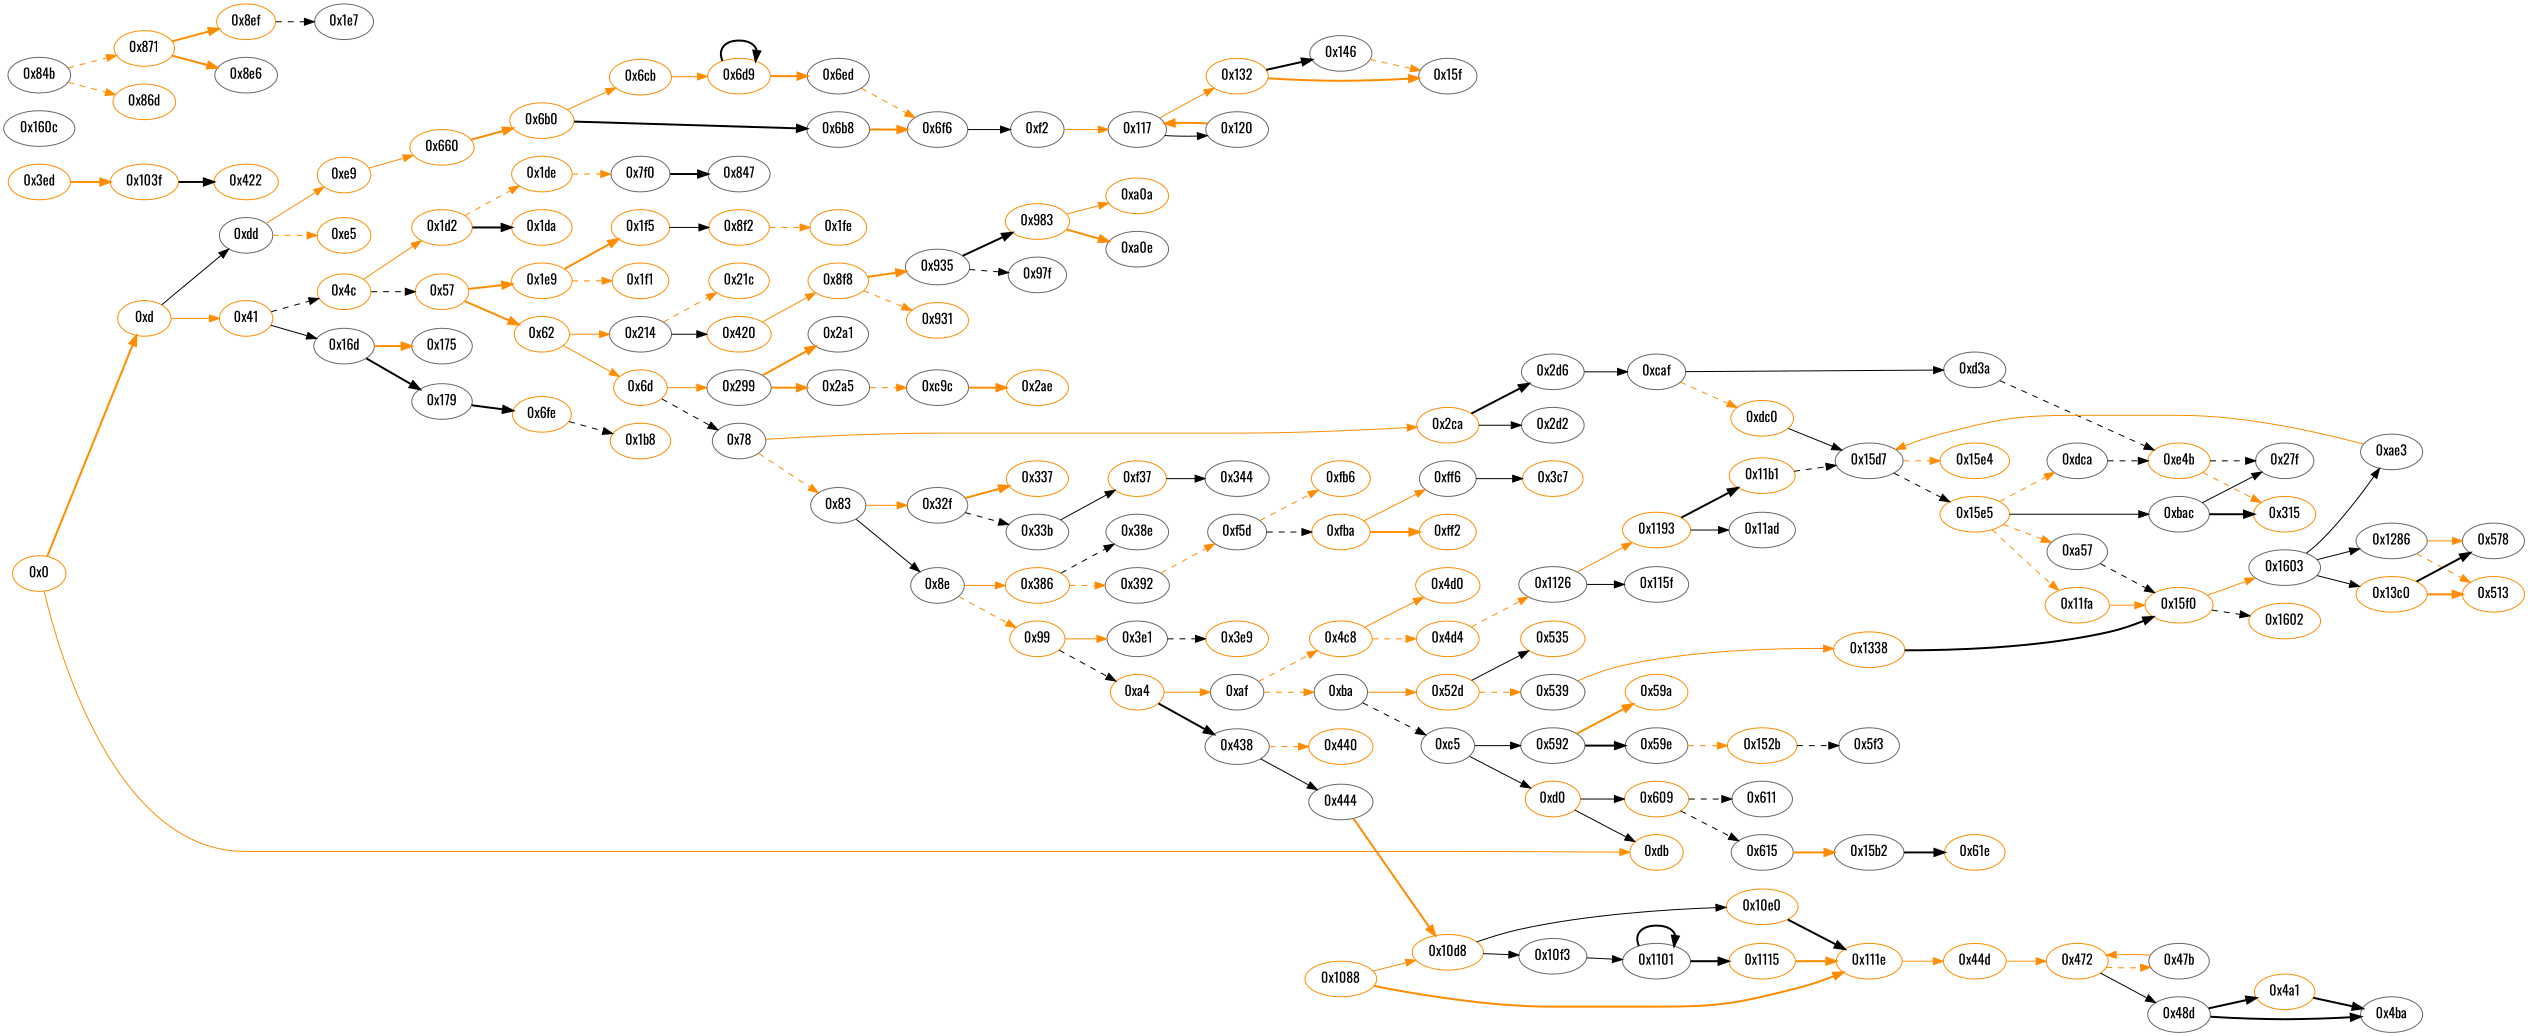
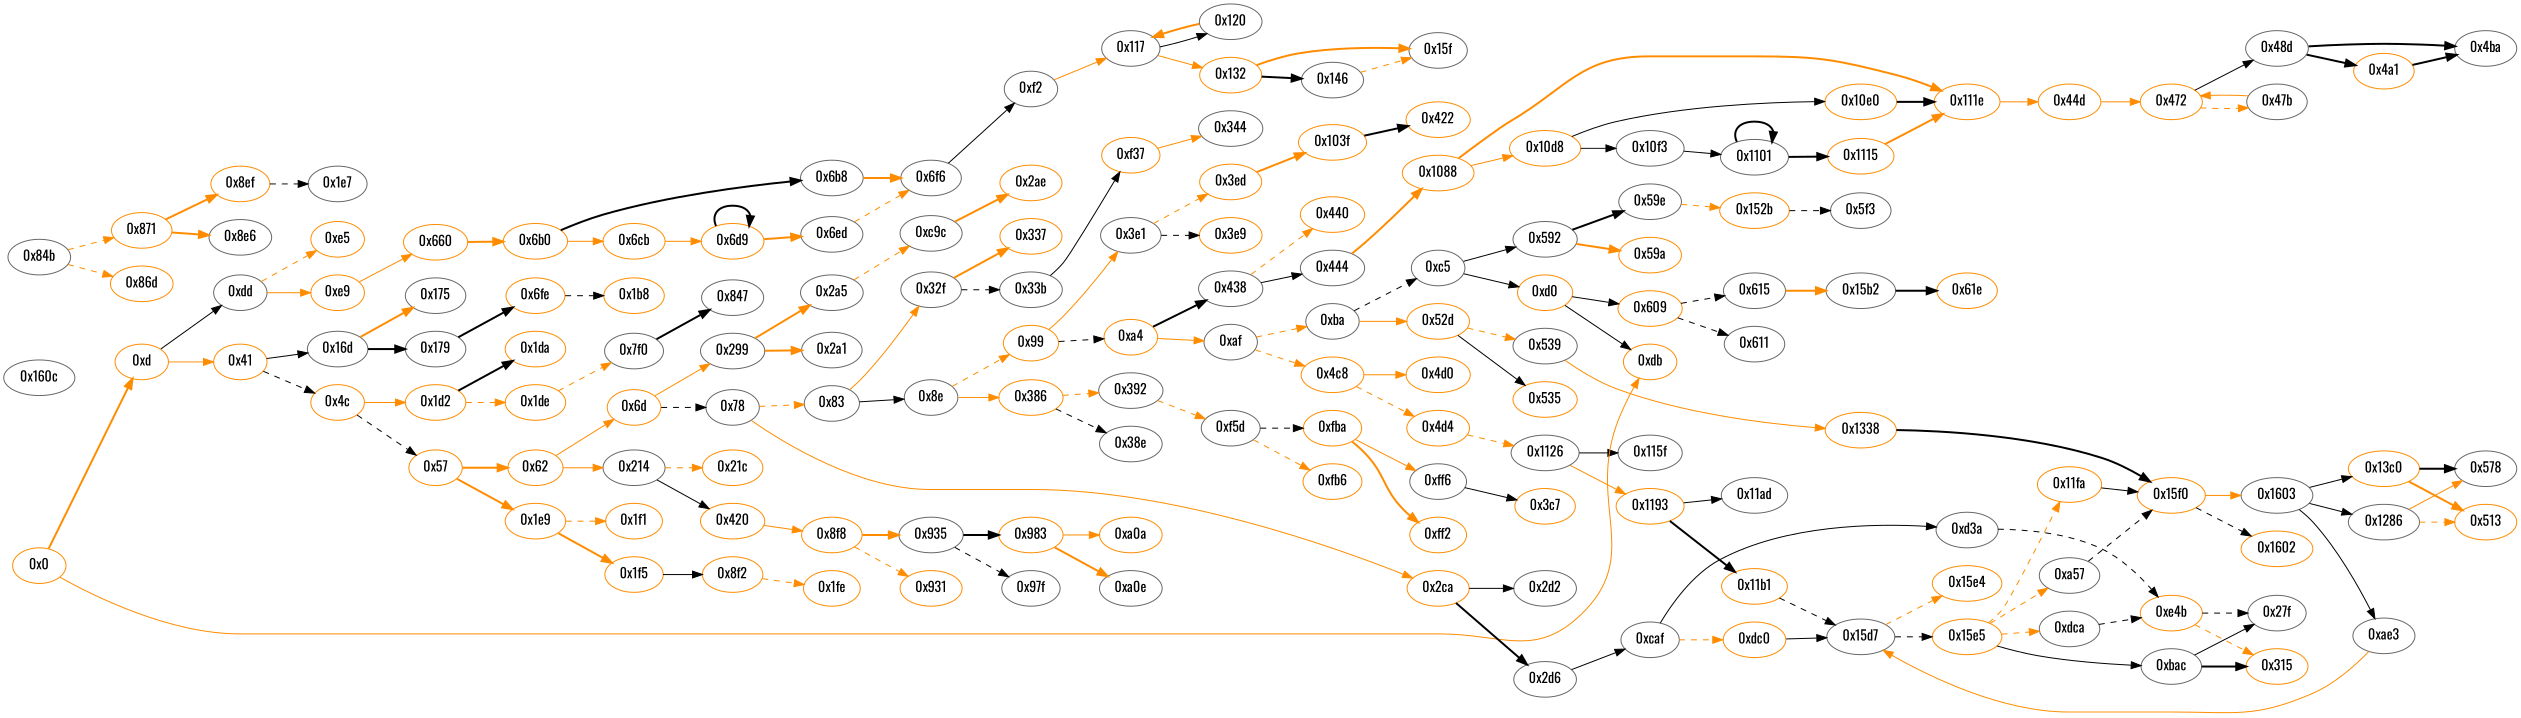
  digraph {
    fontname=Oswald
    rankdir=LR
    node [color=darkorange fillcolor=white fontname=Oswald style=filled]
    edge [color=darkorange fontname=Oswald style=solid]
    "0xe9"
    "0x660"
    "0x6b0"
    "0x10e0"
    "0x111e"
    "0x44d"
    "0xa57" [color=gray40]
    "0x15f0"
    "0x1602"
    "0x1603" [color=gray40]
    "0x3e1" [color=gray40]
    "0x3e9"
    "0x3ed"
    "0x103f"
    "0x6f6" [color=gray40]
    "0xf2" [color=gray40]
    "0x117" [color=gray40]
    "0x160c" [color=gray40]
    "0xd"
    "0x41"
    "0xdd" [color=gray40]
    "0x4c"
    "0x16d" [color=gray40]
    "0xe5"
    "0x1e9"
    "0x1f5"
    "0x1f1"
    "0x8f2"
    "0x15f" [color=gray40]
    "0x592" [color=gray40]
    "0x59e" [color=gray40]
    "0x59a"
    "0x152b"
    "0x871"
    "0x8ef"
    "0x8e6" [color=gray40]
    "0x1e7" [color=gray40]
    "0x6b8" [color=gray40]
    "0xff6" [color=gray40]
    "0xfba"
    "0xff2"
    "0x3c7"
    "0x7f0" [color=gray40]
    "0x1de"
    "0x847" [color=gray40]
    "0x615" [color=gray40]
    "0x609"
    "0x611" [color=gray40]
    "0x15b2" [color=gray40]
    "0x8e" [color=gray40]
    "0x386"
    "0x99"
    "0x392" [color=gray40]
    "0x38e" [color=gray40]
    "0xa4"
    "0x10f3" [color=gray40]
    "0x1101" [color=gray40]
    "0x1115"
    "0x57"
    "0x1d2"
    "0x179" [color=gray40]
    "0x175" [color=gray40]
    "0x6fe"
    "0x1b8"
    "0x97f" [color=gray40]
    "0x4ba" [color=gray40]
    "0x4a1"
    "0x27f" [color=gray40]
    "0xe4b"
    "0x315"
    "0x120" [color=gray40]
    "0x132"
    "0x5f3" [color=gray40]
    "0x62"
    "0x1da"
    "0x2a1" [color=gray40]
    "0x84b" [color=gray40]
    "0x86d"
    "0x422"
    "0xa0e" [color=gray40]
    "0x983"
    "0xa0a"
    "0x539" [color=gray40]
    "0x1338"
    "0x11ad" [color=gray40]
    "0x15d7" [color=gray40]
    "0x15e4"
    "0x15e5"
    "0xbac" [color=gray40]
    "0x11fa"
    "0xdca" [color=gray40]
    "0xd0"
    "0xdb"
    "0xc9c" [color=gray40]
    "0x2ae"
    "0x214" [color=gray40]
    n97 [label="0x420"]
    "0x21c"
    "0x8f8"
    "0x1fe"
    "0x6d"
    "0x78" [color=gray40]
    "0x299" [color=gray40]
    "0xd3a" [color=gray40]
    "0x931"
    "0x935" [color=gray40]
    "0x1286" [color=gray40]
    "0x513"
    "0x578" [color=gray40]
    "0x33b" [color=gray40]
    "0xf37"
    "0x344" [color=gray40]
    "0xf5d" [color=gray40]
    "0x47b" [color=gray40]
    "0x472"
    "0x48d" [color=gray40]
    "0x1126" [color=gray40]
    "0x115f" [color=gray40]
    n119 [label="0x1193"]
    "0x11b1"
    "0x13c0"
    "0x2d2" [color=gray40]
    "0x52d"
    "0x535"
    "0x32f" [color=gray40]
    "0x337"
    "0xfb6"
    "0xdc0"
    "0x0"
    "0x61e"
    "0xba" [color=gray40]
    "0xc5" [color=gray40]
    "0x2ca"
    "0x2d6" [color=gray40]
    "0xcaf" [color=gray40]
    "0x6cb"
    "0x6d9"
    "0x6ed" [color=gray40]
    "0x10d8"
    "0x83" [color=gray40]
    "0x2a5" [color=gray40]
    "0x4c8"
    "0x4d0"
    "0x4d4"
    "0xaf" [color=gray40]
    "0x438" [color=gray40]
    "0x1088"
    "0xae3" [color=gray40]
    "0x146" [color=gray40]
    "0x444" [color=gray40]
    "0x440"
    "0xe9" -> "0x660"
    "0x660" -> "0x6b0" [style=bold]
    "0x6b0" -> "0x6b8" [color=black style=bold]
    "0x6b0" -> "0x6cb"
    "0x10e0" -> "0x111e" [color=black style=bold]
    "0x111e" -> "0x44d"
    "0x44d" -> "0x472"
    "0xa57" -> "0x15f0" [color=black style=dashed]
    "0x15f0" -> "0x1602" [color=black style=dashed]
    "0x15f0" -> "0x1603"
    "0x1603" -> "0x1286" [color=black]
    "0x1603" -> "0x13c0" [color=black]
    "0x1603" -> "0xae3" [color=black]
    "0x3e1" -> "0x3e9" [color=black style=dashed]
+   "0x3e1" -> "0x3ed" [style=dashed]
    "0x3ed" -> "0x103f" [style=bold]
    "0x103f" -> "0x422" [color=black style=bold]
    "0x6f6" -> "0xf2" [color=black]
    "0xf2" -> "0x117"
    "0x117" -> "0x120" [color=black]
    "0x117" -> "0x132"
    "0xd" -> "0x41"
    "0xd" -> "0xdd" [color=black]
    "0x41" -> "0x4c" [color=black style=dashed]
    "0x41" -> "0x16d" [color=black]
    "0xdd" -> "0xe9"
    "0xdd" -> "0xe5" [style=dashed]
    "0x4c" -> "0x57" [color=black style=dashed]
    "0x4c" -> "0x1d2"
    "0x16d" -> "0x179" [color=black style=bold]
    "0x16d" -> "0x175" [style=bold]
    "0x1e9" -> "0x1f5" [style=bold]
    "0x1e9" -> "0x1f1" [style=dashed]
    "0x1f5" -> "0x8f2" [color=black]
    "0x8f2" -> "0x1fe" [style=dashed]
    "0x592" -> "0x59e" [color=black style=bold]
    "0x592" -> "0x59a" [style=bold]
    "0x59e" -> "0x152b" [style=dashed]
    "0x152b" -> "0x5f3" [color=black style=dashed]
    "0x871" -> "0x8ef" [style=bold]
    "0x871" -> "0x8e6" [style=bold]
    "0x8ef" -> "0x1e7" [color=black style=dashed]
    "0x6b8" -> "0x6f6" [style=bold]
    "0xff6" -> "0x3c7" [color=black]
    "0xfba" -> "0xff6"
    "0xfba" -> "0xff2" [style=bold]
    "0x7f0" -> "0x847" [color=black style=bold]
    "0x1de" -> "0x7f0" [style=dashed]
    "0x615" -> "0x15b2" [style=bold]
    "0x609" -> "0x615" [color=black style=dashed]
    "0x609" -> "0x611" [color=black style=dashed]
    "0x15b2" -> "0x61e" [color=black style=bold]
    "0x8e" -> "0x386"
    "0x8e" -> "0x99" [style=dashed]
    "0x386" -> "0x392" [style=dashed]
    "0x386" -> "0x38e" [color=black style=dashed]
    "0x99" -> "0x3e1"
    "0x99" -> "0xa4" [color=black style=dashed]
    "0x392" -> "0xf5d" [style=dashed]
    "0xa4" -> "0xaf"
    "0xa4" -> "0x438" [color=black style=bold]
    "0x10f3" -> "0x1101" [color=black]
    "0x1101" -> "0x1101" [color=black style=bold]
    "0x1101" -> "0x1115" [color=black style=bold]
    "0x1115" -> "0x111e" [style=bold]
    "0x57" -> "0x1e9" [style=bold]
    "0x57" -> "0x62" [style=bold]
    "0x1d2" -> "0x1de" [style=dashed]
    "0x1d2" -> "0x1da" [color=black style=bold]
    "0x179" -> "0x6fe" [color=black style=bold]
    "0x6fe" -> "0x1b8" [color=black style=dashed]
    "0x4a1" -> "0x4ba" [color=black style=bold]
    "0xe4b" -> "0x27f" [color=black style=dashed]
    "0xe4b" -> "0x315" [style=dashed]
    "0x120" -> "0x117" [style=bold]
    "0x132" -> "0x15f" [style=bold]
    "0x132" -> "0x146" [color=black style=bold]
    "0x62" -> "0x214"
    "0x62" -> "0x6d"
    "0x84b" -> "0x871" [style=dashed]
    "0x84b" -> "0x86d" [style=dashed]
    "0x983" -> "0xa0e" [style=bold]
    "0x983" -> "0xa0a"
    "0x539" -> "0x1338"
    "0x1338" -> "0x15f0" [color=black style=bold]
    "0x15d7" -> "0x15e4" [style=dashed]
    "0x15d7" -> "0x15e5" [color=black style=dashed]
    "0x15e5" -> "0xa57" [style=dashed]
    "0x15e5" -> "0xbac" [color=black]
    "0x15e5" -> "0x11fa" [style=dashed]
    "0x15e5" -> "0xdca" [style=dashed]
    "0xbac" -> "0x27f" [color=black]
    "0xbac" -> "0x315" [color=black style=bold]
-   "0x11fa" -> "0x15f0"
+   "0x11fa" -> "0x15f0" [color=black]
    "0xdca" -> "0xe4b" [color=black style=dashed]
    "0xd0" -> "0x609" [color=black]
    "0xd0" -> "0xdb" [color=black]
    "0xc9c" -> "0x2ae" [style=bold]
    "0x214" -> n97 [color=black]
    "0x214" -> "0x21c" [style=dashed]
    n97 -> "0x8f8"
    "0x8f8" -> "0x931" [style=dashed]
    "0x8f8" -> "0x935" [style=bold]
    "0x6d" -> "0x78" [color=black style=dashed]
    "0x6d" -> "0x299"
    "0x78" -> "0x2ca"
    "0x78" -> "0x83" [style=dashed]
    "0x299" -> "0x2a1" [style=bold]
    "0x299" -> "0x2a5" [style=bold]
    "0xd3a" -> "0xe4b" [color=black style=dashed]
    "0x935" -> "0x97f" [color=black style=dashed]
    "0x935" -> "0x983" [color=black style=bold]
    "0x1286" -> "0x513" [style=dashed]
    "0x1286" -> "0x578"
    "0x33b" -> "0xf37" [color=black]
-   "0xf37" -> "0x344" [color=black]
+   "0xf37" -> "0x344"
    "0xf5d" -> "0xfba" [color=black style=dashed]
    "0xf5d" -> "0xfb6" [style=dashed]
    "0x47b" -> "0x472"
    "0x472" -> "0x47b" [style=dashed]
    "0x472" -> "0x48d" [color=black]
    "0x48d" -> "0x4ba" [color=black style=bold]
    "0x48d" -> "0x4a1" [color=black style=bold]
    "0x1126" -> "0x115f" [color=black]
    "0x1126" -> n119
    n119 -> "0x11ad" [color=black]
    n119 -> "0x11b1" [color=black style=bold]
    "0x11b1" -> "0x15d7" [color=black style=dashed]
    "0x13c0" -> "0x513" [style=bold]
    "0x13c0" -> "0x578" [color=black style=bold]
    "0x52d" -> "0x539" [style=dashed]
    "0x52d" -> "0x535" [color=black]
    "0x32f" -> "0x33b" [color=black style=dashed]
    "0x32f" -> "0x337" [style=bold]
    "0xdc0" -> "0x15d7" [color=black]
    "0x0" -> "0xd" [style=bold]
    "0x0" -> "0xdb"
    "0xba" -> "0x52d"
    "0xba" -> "0xc5" [color=black style=dashed]
    "0xc5" -> "0x592" [color=black]
    "0xc5" -> "0xd0" [color=black]
    "0x2ca" -> "0x2d2" [color=black]
    "0x2ca" -> "0x2d6" [color=black style=bold]
    "0x2d6" -> "0xcaf" [color=black]
    "0xcaf" -> "0xd3a" [color=black]
    "0xcaf" -> "0xdc0" [style=dashed]
    "0x6cb" -> "0x6d9"
    "0x6d9" -> "0x6d9" [color=black style=bold]
    "0x6d9" -> "0x6ed" [style=bold]
    "0x6ed" -> "0x6f6" [style=dashed]
    "0x10d8" -> "0x10e0" [color=black]
    "0x10d8" -> "0x10f3" [color=black]
    "0x83" -> "0x8e" [color=black]
    "0x83" -> "0x32f"
    "0x2a5" -> "0xc9c" [style=dashed]
    "0x4c8" -> "0x4d0"
    "0x4c8" -> "0x4d4" [style=dashed]
    "0x4d4" -> "0x1126" [style=dashed]
    "0xaf" -> "0xba" [style=dashed]
    "0xaf" -> "0x4c8" [style=dashed]
    "0x438" -> "0x444" [color=black]
    "0x438" -> "0x440" [style=dashed]
    "0x1088" -> "0x111e" [style=bold]
    "0x1088" -> "0x10d8"
    "0xae3" -> "0x15d7"
    "0x146" -> "0x15f" [style=dashed]
-   "0x444" -> "0x10d8" [style=bold]
+   "0x444" -> "0x1088" [style=bold]
  }
